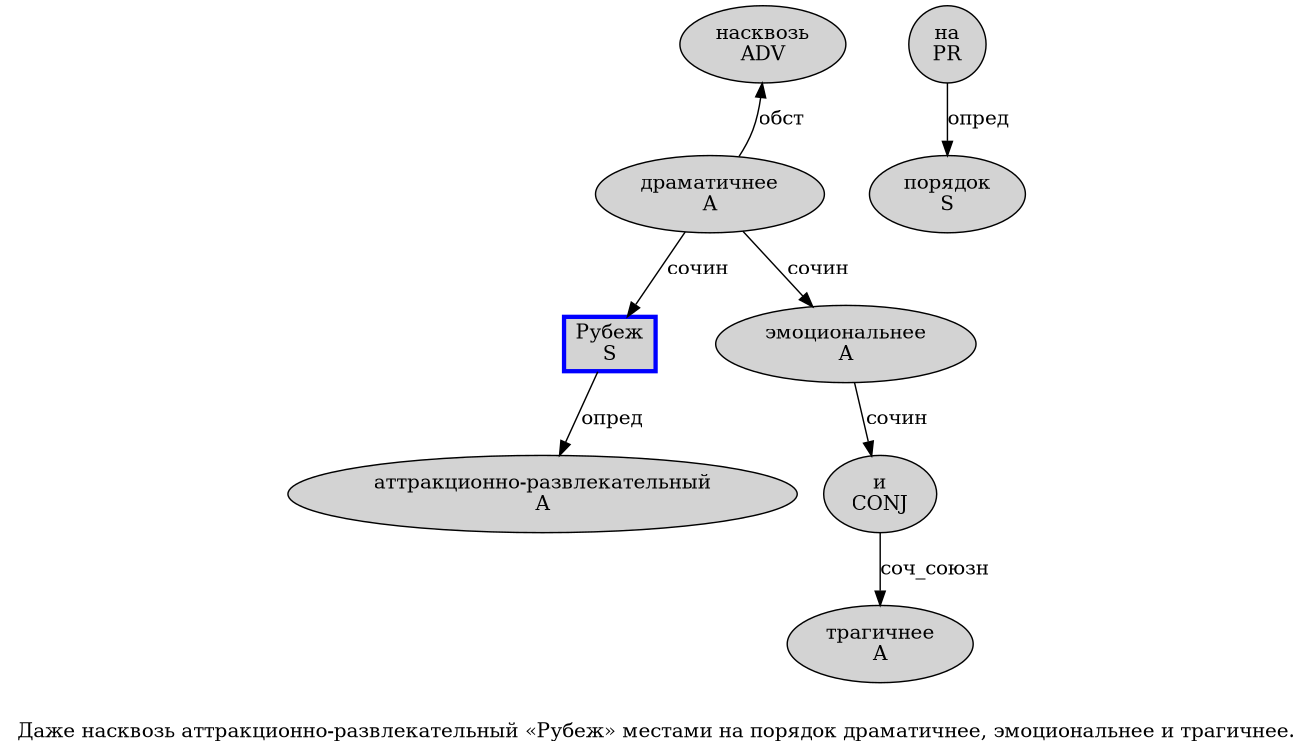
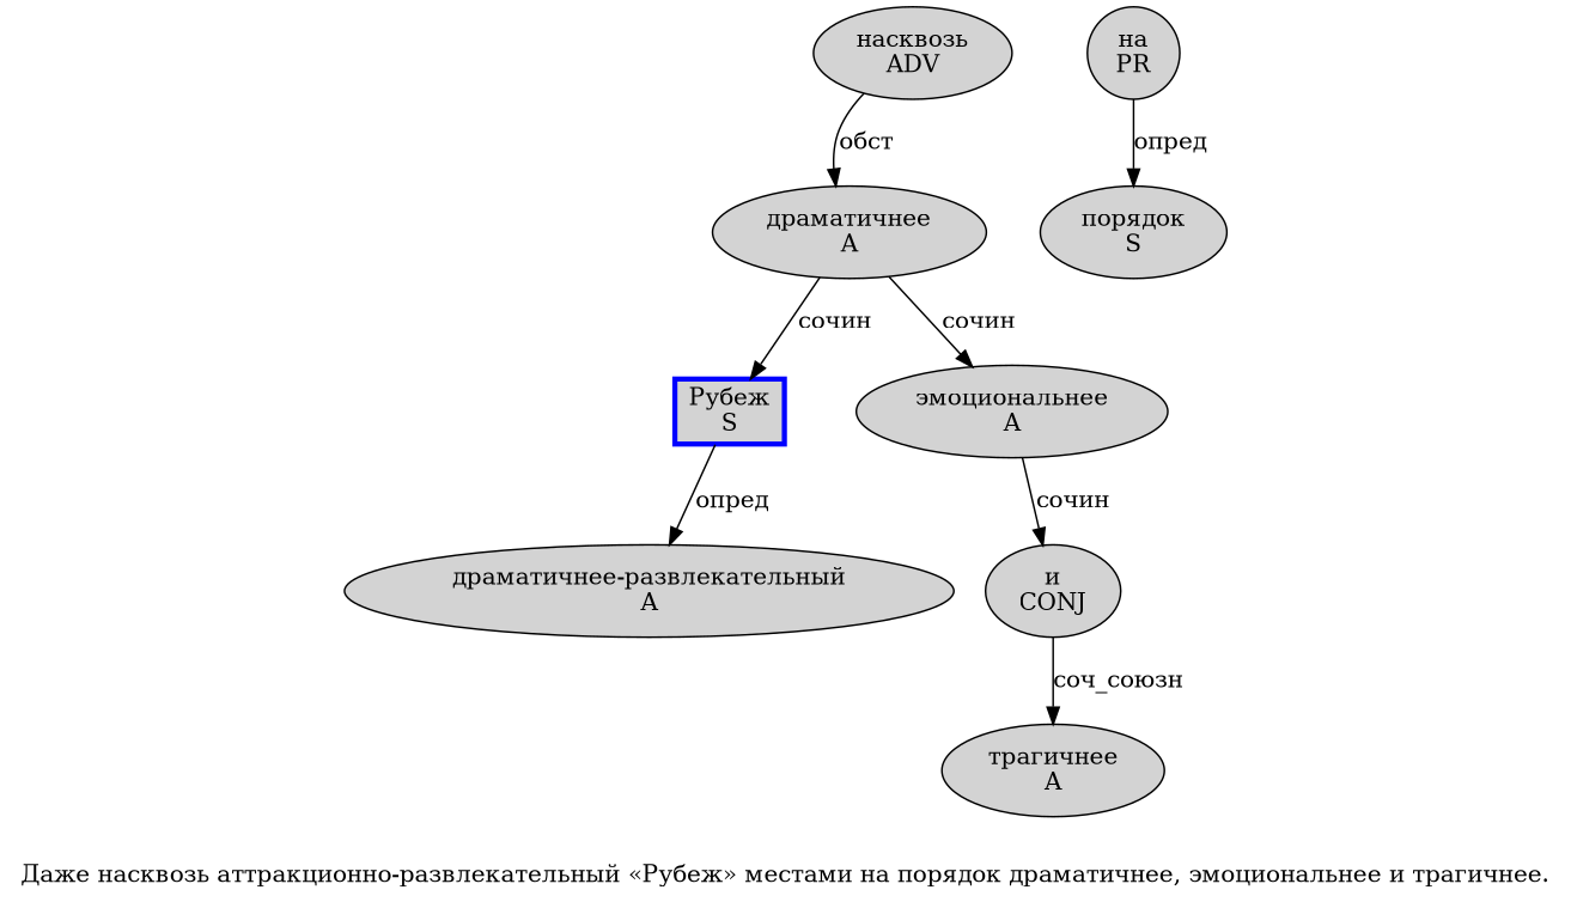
  digraph {
    label="Даже насквозь аттракционно-развлекательный «Рубеж» местами на порядок драматичнее, эмоциональнее и трагичнее."
    node [fillcolor=lightgray penwidth=1 shape=ellipse style=filled]
    n1 [label="насквозь\nADV"]
-   n2 [label="аттракционно-развлекательный\nA"]
+   n2 [label="драматичнее-развлекательный\nA"]
    n3 [color=blue label="Рубеж\nS" penwidth=3 shape=box]
    n4 [label="на\nPR"]
    n5 [label="порядок\nS"]
    n6 [label="драматичнее\nA"]
    n7 [label="эмоциональнее\nA"]
    n8 [label="и\nCONJ"]
    n9 [label="трагичнее\nA"]
    n3 -> n2 [label="опред"]
    n4 -> n5 [label="опред"]
-   n6 -> n1 [label="обст"]
+   n1 -> n6 [label="обст"]
    n6 -> n3 [label="сочин"]
    n6 -> n7 [label="сочин"]
    n7 -> n8 [label="сочин"]
    n8 -> n9 [label="соч_союзн"]
  }
